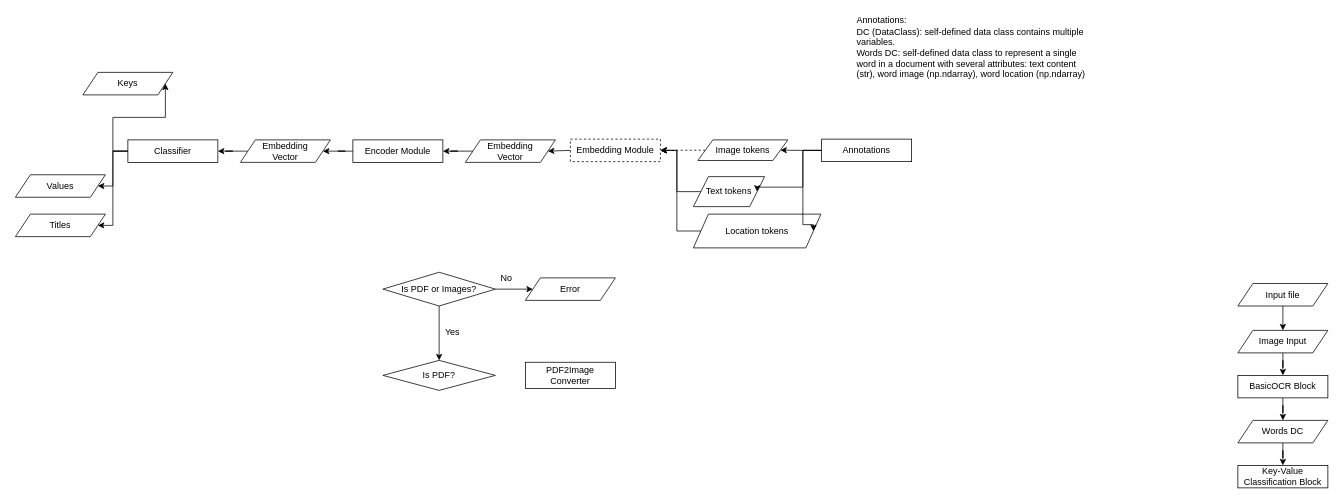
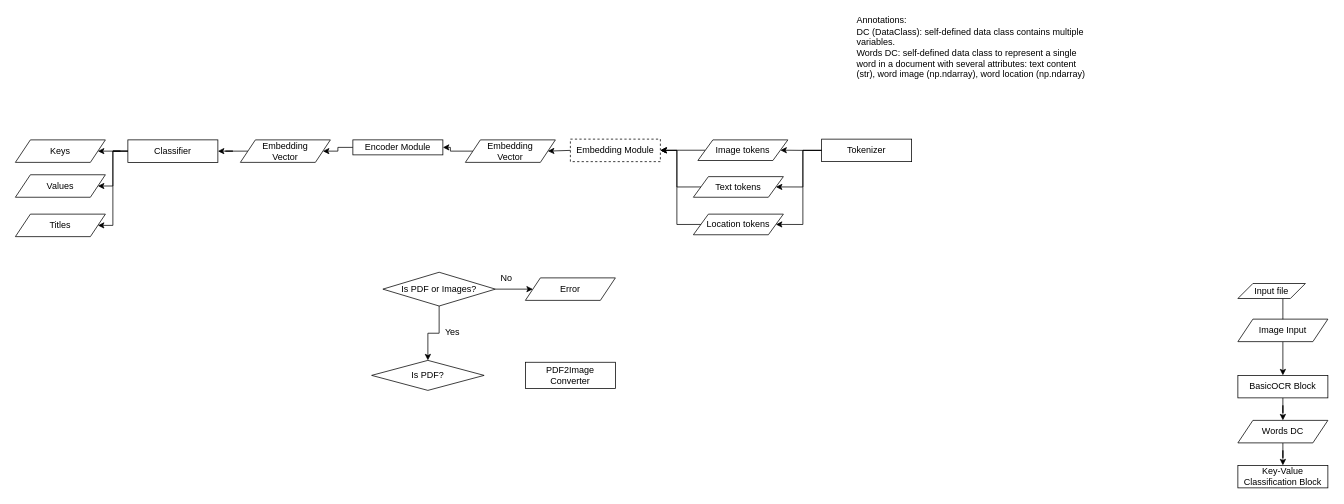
  <mxCell id="0" />
  <mxCell id="1" parent="0" />
  <mxCell id="2" value="" style="edgeStyle=orthogonalEdgeStyle;rounded=0;orthogonalLoop=1;jettySize=auto;html=1;entryX=0.5;entryY=0;entryDx=0;entryDy=0;" edge="1" parent="1" source="3" target="12"><mxGeometry relative="1" as="geometry"><Array as="points"><mxPoint x="1710" y="440" /><mxPoint x="1710" y="440" /></Array></mxGeometry></mxCell>
- <mxCell id="3" value="Input file" style="shape=parallelogram;perimeter=parallelogramPerimeter;whiteSpace=wrap;html=1;fixedSize=1;" vertex="1" parent="1"><mxGeometry x="1650" y="377.5" width="120" height="30" as="geometry" /></mxCell>
+ <mxCell id="3" value="Input file" style="shape=parallelogram;perimeter=parallelogramPerimeter;whiteSpace=wrap;html=1;fixedSize=1;" vertex="1" parent="1"><mxGeometry x="1650" y="377.5" width="90" height="20" as="geometry" /></mxCell>
  <mxCell id="4" value="" style="edgeStyle=orthogonalEdgeStyle;rounded=0;orthogonalLoop=1;jettySize=auto;html=1;entryX=0;entryY=0.5;entryDx=0;entryDy=0;" edge="1" parent="1" source="6" target="7"><mxGeometry relative="1" as="geometry"><mxPoint x="710" y="385" as="targetPoint" /></mxGeometry></mxCell>
  <mxCell id="5" value="" style="edgeStyle=orthogonalEdgeStyle;rounded=0;orthogonalLoop=1;jettySize=auto;html=1;" edge="1" parent="1" source="6" target="9"><mxGeometry relative="1" as="geometry" /></mxCell>
  <mxCell id="6" value="Is PDF or Images?" style="rhombus;whiteSpace=wrap;html=1;" vertex="1" parent="1"><mxGeometry x="510" y="362.5" width="150" height="45" as="geometry" /></mxCell>
  <mxCell id="7" value="Error" style="shape=parallelogram;perimeter=parallelogramPerimeter;whiteSpace=wrap;html=1;fixedSize=1;" vertex="1" parent="1"><mxGeometry x="700" y="370" width="120" height="30" as="geometry" /></mxCell>
  <mxCell id="8" value="No" style="text;html=1;strokeColor=none;fillColor=none;align=center;verticalAlign=middle;whiteSpace=wrap;rounded=0;" vertex="1" parent="1"><mxGeometry x="645" y="355" width="60" height="30" as="geometry" /></mxCell>
- <mxCell id="9" value="Is PDF?" style="rhombus;whiteSpace=wrap;html=1;" vertex="1" parent="1"><mxGeometry x="510" y="480" width="150" height="40" as="geometry" /></mxCell>
+ <mxCell id="9" value="Is PDF?" style="rhombus;whiteSpace=wrap;html=1;" vertex="1" parent="1"><mxGeometry x="495" y="480" width="150" height="40" as="geometry" /></mxCell>
  <mxCell id="10" value="PDF2Image Converter" style="whiteSpace=wrap;html=1;rounded=0;" vertex="1" parent="1"><mxGeometry x="700" y="482.5" width="120" height="35" as="geometry" /></mxCell>
  <mxCell id="11" value="" style="edgeStyle=orthogonalEdgeStyle;rounded=0;orthogonalLoop=1;jettySize=auto;html=1;entryX=0.5;entryY=0;entryDx=0;entryDy=0;" edge="1" parent="1" source="12" target="15"><mxGeometry relative="1" as="geometry"><mxPoint x="1860" y="520" as="targetPoint" /></mxGeometry></mxCell>
- <mxCell id="12" value="Image Input" style="shape=parallelogram;perimeter=parallelogramPerimeter;whiteSpace=wrap;html=1;fixedSize=1;rounded=0;" vertex="1" parent="1"><mxGeometry x="1650" y="440" width="120" height="30" as="geometry" /></mxCell>
+ <mxCell id="12" value="Image Input" style="shape=parallelogram;perimeter=parallelogramPerimeter;whiteSpace=wrap;html=1;fixedSize=1;rounded=0;" vertex="1" parent="1"><mxGeometry x="1650" y="425" width="120" height="30" as="geometry" /></mxCell>
  <mxCell id="13" value="Yes" style="text;html=1;strokeColor=none;fillColor=none;align=center;verticalAlign=middle;whiteSpace=wrap;rounded=0;" vertex="1" parent="1"><mxGeometry x="573" y="427" width="60" height="30" as="geometry" /></mxCell>
  <mxCell id="14" value="" style="edgeStyle=orthogonalEdgeStyle;rounded=0;orthogonalLoop=1;jettySize=auto;html=1;" edge="1" parent="1" source="15" target="17"><mxGeometry relative="1" as="geometry" /></mxCell>
  <mxCell id="15" value="BasicOCR Block" style="whiteSpace=wrap;html=1;rounded=0;" vertex="1" parent="1"><mxGeometry x="1650" y="500" width="120" height="30" as="geometry" /></mxCell>
  <mxCell id="16" value="" style="edgeStyle=orthogonalEdgeStyle;rounded=0;orthogonalLoop=1;jettySize=auto;html=1;" edge="1" parent="1" source="17" target="44"><mxGeometry relative="1" as="geometry" /></mxCell>
  <mxCell id="17" value="Words DC" style="shape=parallelogram;perimeter=parallelogramPerimeter;whiteSpace=wrap;html=1;fixedSize=1;rounded=0;" vertex="1" parent="1"><mxGeometry x="1650" y="560" width="120" height="30" as="geometry" /></mxCell>
  <mxCell id="18" value="Annotations:&lt;br&gt;DC (DataClass): self-defined data class contains multiple variables.&lt;br&gt;Words DC: self-defined data class to represent a single word in a document with several attributes: text content (str), word image (np.ndarray), word location (np.ndarray)&lt;br&gt;&lt;br&gt;&lt;br&gt;&lt;br&gt;&lt;br&gt;&lt;br&gt;&lt;br&gt;&lt;br&gt;&lt;br&gt;&lt;br&gt;&lt;br&gt;" style="text;html=1;strokeColor=none;fillColor=none;align=left;verticalAlign=middle;whiteSpace=wrap;rounded=0;" vertex="1" parent="1"><mxGeometry x="1140" y="20" width="320" height="230" as="geometry" /></mxCell>
  <mxCell id="19" value="" style="edgeStyle=orthogonalEdgeStyle;rounded=0;orthogonalLoop=1;jettySize=auto;html=1;entryX=1;entryY=0.5;entryDx=0;entryDy=0;" edge="1" parent="1" source="20" target="22"><mxGeometry relative="1" as="geometry"><mxPoint x="995" y="325" as="targetPoint" /></mxGeometry></mxCell>
- <mxCell id="20" value="Annotations" style="whiteSpace=wrap;html=1;rounded=0;" vertex="1" parent="1"><mxGeometry x="1095" y="185" width="120" height="30" as="geometry" /></mxCell>
- <mxCell id="21" value="" style="edgeStyle=orthogonalEdgeStyle;rounded=0;orthogonalLoop=1;jettySize=auto;html=1;entryX=1;entryY=0.5;entryDx=0;entryDy=0;dashed=1;" edge="1" parent="1" source="22" target="27"><mxGeometry relative="1" as="geometry"><mxPoint x="850" y="199.8" as="targetPoint" /></mxGeometry></mxCell>
+ <mxCell id="20" value="Tokenizer" style="whiteSpace=wrap;html=1;rounded=0;" vertex="1" parent="1"><mxGeometry x="1095" y="185" width="120" height="30" as="geometry" /></mxCell>
+ <mxCell id="21" value="" style="edgeStyle=orthogonalEdgeStyle;rounded=0;orthogonalLoop=1;jettySize=auto;html=1;entryX=1;entryY=0.5;entryDx=0;entryDy=0;" edge="1" parent="1" source="22" target="27"><mxGeometry relative="1" as="geometry"><mxPoint x="850" y="199.8" as="targetPoint" /></mxGeometry></mxCell>
  <mxCell id="22" value="Image tokens" style="shape=parallelogram;perimeter=parallelogramPerimeter;whiteSpace=wrap;html=1;fixedSize=1;rounded=0;" vertex="1" parent="1"><mxGeometry x="930" y="186" width="120" height="27.5" as="geometry" /></mxCell>
- <mxCell id="23" value="Text tokens" style="shape=parallelogram;perimeter=parallelogramPerimeter;whiteSpace=wrap;html=1;fixedSize=1;rounded=0;" vertex="1" parent="1"><mxGeometry x="924" y="235" width="95" height="40" as="geometry" /></mxCell>
- <mxCell id="24" value="Location tokens" style="shape=parallelogram;perimeter=parallelogramPerimeter;whiteSpace=wrap;html=1;fixedSize=1;rounded=0;" vertex="1" parent="1"><mxGeometry x="924" y="285" width="170" height="45" as="geometry" /></mxCell>
+ <mxCell id="23" value="Text tokens" style="shape=parallelogram;perimeter=parallelogramPerimeter;whiteSpace=wrap;html=1;fixedSize=1;rounded=0;" vertex="1" parent="1"><mxGeometry x="924" y="235" width="120" height="27.5" as="geometry" /></mxCell>
+ <mxCell id="24" value="Location tokens" style="shape=parallelogram;perimeter=parallelogramPerimeter;whiteSpace=wrap;html=1;fixedSize=1;rounded=0;" vertex="1" parent="1"><mxGeometry x="924" y="285" width="120" height="27.5" as="geometry" /></mxCell>
  <mxCell id="25" value="" style="edgeStyle=orthogonalEdgeStyle;rounded=0;orthogonalLoop=1;jettySize=auto;html=1;entryX=1;entryY=0.5;entryDx=0;entryDy=0;exitX=0;exitY=0.5;exitDx=0;exitDy=0;" edge="1" parent="1" source="20" target="23"><mxGeometry relative="1" as="geometry"><mxPoint x="1105" y="210" as="sourcePoint" /><mxPoint x="1050" y="209.75" as="targetPoint" /><Array as="points"><mxPoint x="1070" y="200" /><mxPoint x="1070" y="249" /></Array></mxGeometry></mxCell>
  <mxCell id="26" value="" style="edgeStyle=orthogonalEdgeStyle;rounded=0;orthogonalLoop=1;jettySize=auto;html=1;entryX=1;entryY=0.5;entryDx=0;entryDy=0;exitX=0;exitY=0.5;exitDx=0;exitDy=0;" edge="1" parent="1" source="20" target="24"><mxGeometry relative="1" as="geometry"><mxPoint x="1115" y="220" as="sourcePoint" /><mxPoint x="1060" y="219.75" as="targetPoint" /><Array as="points"><mxPoint x="1070" y="200" /><mxPoint x="1070" y="299" /></Array></mxGeometry></mxCell>
  <mxCell id="27" value="Embedding Module" style="whiteSpace=wrap;html=1;rounded=0;dashed=1;" vertex="1" parent="1"><mxGeometry x="760" y="185" width="120" height="30" as="geometry" /></mxCell>
  <mxCell id="28" value="" style="edgeStyle=orthogonalEdgeStyle;rounded=0;orthogonalLoop=1;jettySize=auto;html=1;exitX=0;exitY=0.5;exitDx=0;exitDy=0;entryX=1;entryY=0.5;entryDx=0;entryDy=0;" edge="1" parent="1" source="23" target="27"><mxGeometry relative="1" as="geometry"><mxPoint x="949.964" y="209.8" as="sourcePoint" /><mxPoint x="880" y="205" as="targetPoint" /></mxGeometry></mxCell>
  <mxCell id="29" value="" style="edgeStyle=orthogonalEdgeStyle;rounded=0;orthogonalLoop=1;jettySize=auto;html=1;exitX=0;exitY=0.5;exitDx=0;exitDy=0;entryX=1;entryY=0.5;entryDx=0;entryDy=0;" edge="1" parent="1" source="24" target="27"><mxGeometry relative="1" as="geometry"><mxPoint x="944" y="258.75" as="sourcePoint" /><mxPoint x="890" y="210" as="targetPoint" /></mxGeometry></mxCell>
  <mxCell id="30" value="" style="edgeStyle=orthogonalEdgeStyle;rounded=0;orthogonalLoop=1;jettySize=auto;html=1;" edge="1" parent="1" source="31" target="34"><mxGeometry relative="1" as="geometry" /></mxCell>
  <mxCell id="31" value="Embedding &lt;br&gt;Vector" style="shape=parallelogram;perimeter=parallelogramPerimeter;whiteSpace=wrap;html=1;fixedSize=1;rounded=0;" vertex="1" parent="1"><mxGeometry x="620" y="186" width="120" height="30" as="geometry" /></mxCell>
  <mxCell id="32" value="" style="endArrow=classic;html=1;rounded=0;exitX=0;exitY=0.5;exitDx=0;exitDy=0;entryX=1;entryY=0.5;entryDx=0;entryDy=0;" edge="1" parent="1" source="27" target="31"><mxGeometry width="50" height="50" relative="1" as="geometry"><mxPoint x="960" y="185" as="sourcePoint" /><mxPoint x="1010" y="135" as="targetPoint" /></mxGeometry></mxCell>
  <mxCell id="33" value="" style="edgeStyle=orthogonalEdgeStyle;rounded=0;orthogonalLoop=1;jettySize=auto;html=1;" edge="1" parent="1" source="34" target="36"><mxGeometry relative="1" as="geometry" /></mxCell>
- <mxCell id="34" value="Encoder Module" style="whiteSpace=wrap;html=1;rounded=0;" vertex="1" parent="1"><mxGeometry x="470" y="186" width="120" height="30" as="geometry" /></mxCell>
+ <mxCell id="34" value="Encoder Module" style="whiteSpace=wrap;html=1;rounded=0;" vertex="1" parent="1"><mxGeometry x="470" y="186" width="120" height="20" as="geometry" /></mxCell>
  <mxCell id="35" value="" style="edgeStyle=orthogonalEdgeStyle;rounded=0;orthogonalLoop=1;jettySize=auto;html=1;" edge="1" parent="1" source="36" target="37"><mxGeometry relative="1" as="geometry" /></mxCell>
  <mxCell id="36" value="Embedding &lt;br&gt;Vector" style="shape=parallelogram;perimeter=parallelogramPerimeter;whiteSpace=wrap;html=1;fixedSize=1;rounded=0;" vertex="1" parent="1"><mxGeometry x="320" y="186" width="120" height="30" as="geometry" /></mxCell>
  <mxCell id="37" value="Classifier" style="whiteSpace=wrap;html=1;rounded=0;" vertex="1" parent="1"><mxGeometry x="170" y="186" width="120" height="30" as="geometry" /></mxCell>
- <mxCell id="38" value="Keys" style="shape=parallelogram;perimeter=parallelogramPerimeter;whiteSpace=wrap;html=1;fixedSize=1;rounded=0;" vertex="1" parent="1"><mxGeometry x="110" y="96" width="120" height="30" as="geometry" /></mxCell>
+ <mxCell id="38" value="Keys" style="shape=parallelogram;perimeter=parallelogramPerimeter;whiteSpace=wrap;html=1;fixedSize=1;rounded=0;" vertex="1" parent="1"><mxGeometry x="20" y="186" width="120" height="30" as="geometry" /></mxCell>
  <mxCell id="39" value="Values" style="shape=parallelogram;perimeter=parallelogramPerimeter;whiteSpace=wrap;html=1;fixedSize=1;rounded=0;" vertex="1" parent="1"><mxGeometry x="20" y="232.5" width="120" height="30" as="geometry" /></mxCell>
  <mxCell id="40" value="Titles" style="shape=parallelogram;perimeter=parallelogramPerimeter;whiteSpace=wrap;html=1;fixedSize=1;rounded=0;" vertex="1" parent="1"><mxGeometry x="20" y="285" width="120" height="30" as="geometry" /></mxCell>
  <mxCell id="41" value="" style="edgeStyle=orthogonalEdgeStyle;rounded=0;orthogonalLoop=1;jettySize=auto;html=1;exitX=0;exitY=0.5;exitDx=0;exitDy=0;entryX=1;entryY=0.5;entryDx=0;entryDy=0;" edge="1" parent="1" source="37" target="38"><mxGeometry relative="1" as="geometry"><mxPoint x="339.961" y="211.059" as="sourcePoint" /><mxPoint x="300" y="211.059" as="targetPoint" /></mxGeometry></mxCell>
  <mxCell id="42" value="" style="edgeStyle=orthogonalEdgeStyle;rounded=0;orthogonalLoop=1;jettySize=auto;html=1;entryX=1;entryY=0.5;entryDx=0;entryDy=0;exitX=0;exitY=0.5;exitDx=0;exitDy=0;" edge="1" parent="1" source="37" target="39"><mxGeometry relative="1" as="geometry"><mxPoint x="210" y="280" as="sourcePoint" /><mxPoint x="140" y="211" as="targetPoint" /><Array as="points"><mxPoint x="150" y="201" /><mxPoint x="150" y="248" /></Array></mxGeometry></mxCell>
  <mxCell id="43" value="" style="edgeStyle=orthogonalEdgeStyle;rounded=0;orthogonalLoop=1;jettySize=auto;html=1;exitX=0;exitY=0.5;exitDx=0;exitDy=0;entryX=1;entryY=0.5;entryDx=0;entryDy=0;" edge="1" parent="1" source="37" target="40"><mxGeometry relative="1" as="geometry"><mxPoint x="190" y="221" as="sourcePoint" /><mxPoint x="150" y="221" as="targetPoint" /><Array as="points"><mxPoint x="150" y="201" /><mxPoint x="150" y="300" /></Array></mxGeometry></mxCell>
  <mxCell id="44" value="Key-Value Classification Block" style="whiteSpace=wrap;html=1;rounded=0;" vertex="1" parent="1"><mxGeometry x="1650" y="620" width="120" height="30" as="geometry" /></mxCell>
